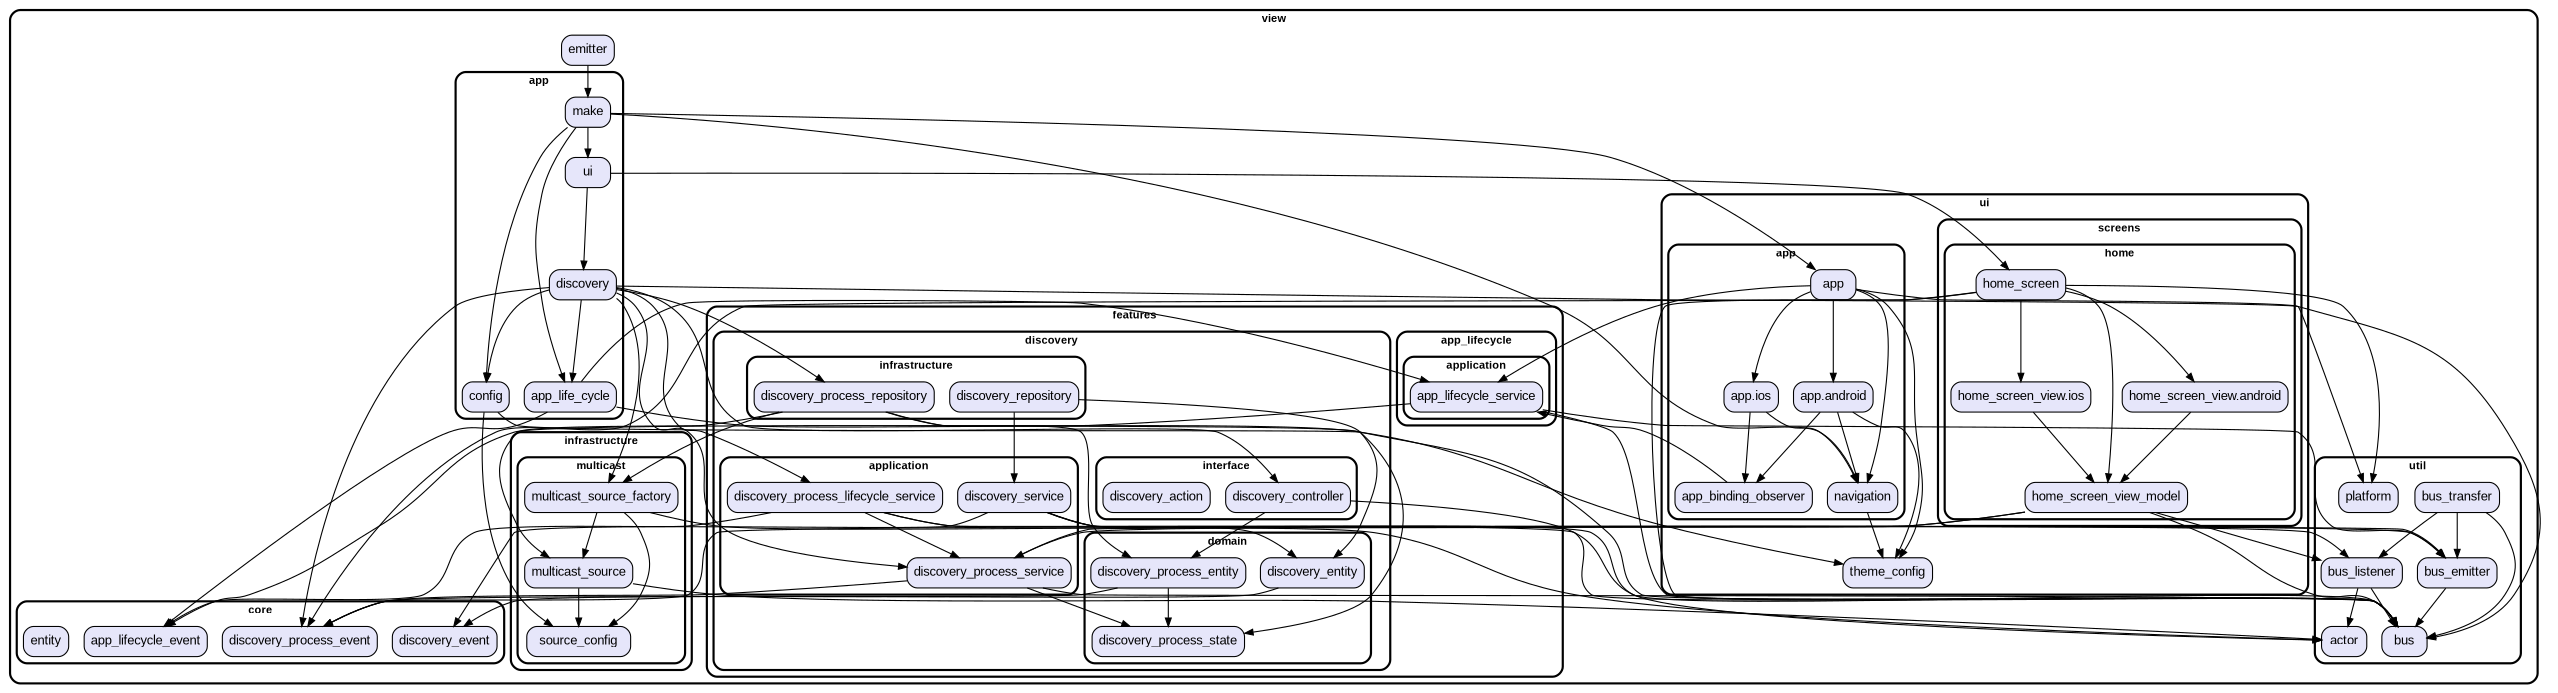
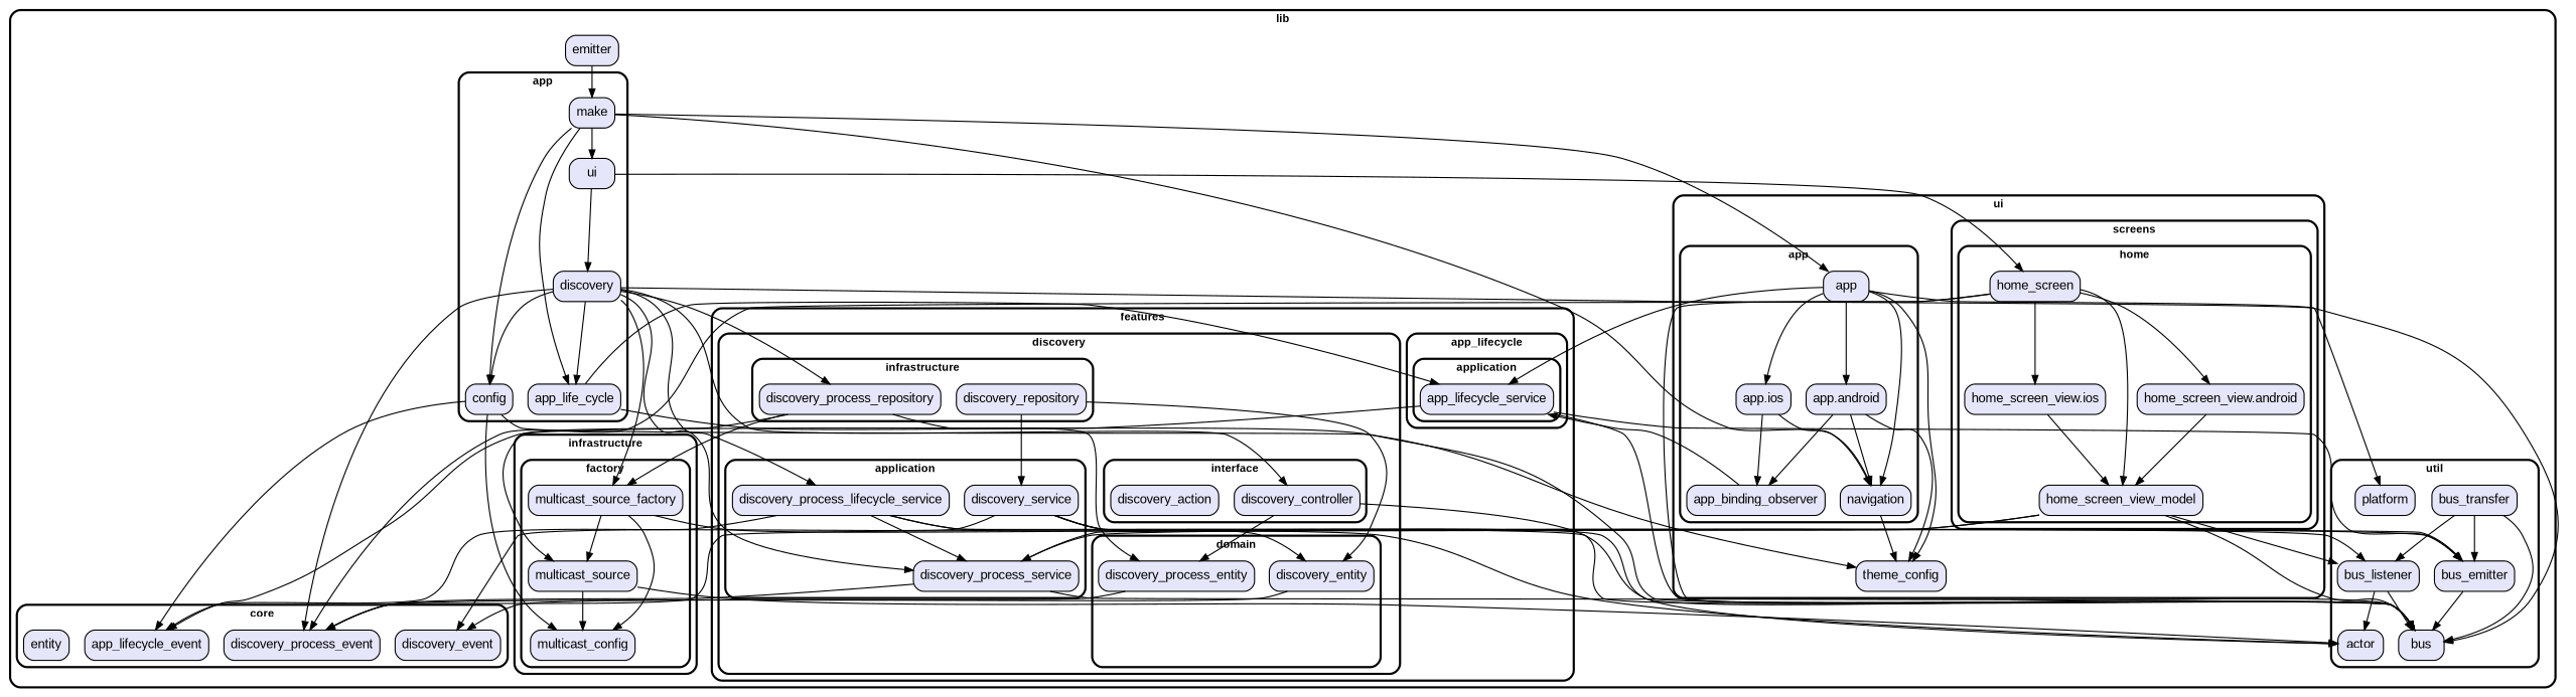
  digraph {
    fontname="Arial Black"
    fontsize=13
    penwidth=2.6
    style=rounded
    node [fillcolor=Lavender fontname=Arial fontsize=15 penwidth=1.3 shape=rect style="filled,rounded"]
    edge [penwidth=1.3]
    n1 [label="app.android"]
    n2 [label=app_binding_observer]
    n3 [label="app.ios"]
    n4 [label=navigation]
    n5 [label=app]
    n6 [label="home_screen_view.android"]
    n7 [label="home_screen_view.ios"]
    n8 [label=home_screen_view_model]
    n9 [label=home_screen]
    n10 [label=theme_config]
    n11 [label=discovery_process_event]
    n12 [label=app_lifecycle_event]
    n13 [label=discovery_event]
    n14 [label=entity]
    n15 [label=ui]
    n16 [label=config]
    n17 [label=app_life_cycle]
    n18 [label=discovery]
    n19 [label=make]
    n20 [label=bus_transfer]
    n21 [label=actor]
    n22 [label=bus_emitter]
    n23 [label=platform]
    n24 [label=bus]
    n25 [label=bus_listener]
    n26 [label=discovery_controller]
    n27 [label=discovery_action]
    n28 [label=discovery_process_lifecycle_service]
    n29 [label=discovery_process_service]
    n30 [label=discovery_service]
    n31 [label=discovery_process_repository]
    n32 [label=discovery_repository]
-   n33 [label=discovery_process_state]
    n34 [label=discovery_process_entity]
    n35 [label=discovery_entity]
    n36 [label=app_lifecycle_service]
    n37 [label=multicast_source_factory]
    n38 [label=multicast_source]
-   n39 [label=source_config]
+   n39 [label=multicast_config]
    n40 [label=emitter]
    subgraph cluster_1 {
-     label=view
+     label=lib
      n40
      subgraph cluster_2 {
        label=ui
        n10
        subgraph cluster_3 {
          label=app
          n1
          n2
          n3
          n4
          n5
        }
        subgraph cluster_4 {
          label=screens
          subgraph cluster_5 {
            label=home
            n6
            n7
            n8
            n9
          }
        }
      }
      subgraph cluster_6 {
        label=core
        n11
        n12
        n13
        n14
      }
      subgraph cluster_7 {
        label=app
        n15
        n16
        n17
        n18
        n19
      }
      subgraph cluster_8 {
        label=util
        n20
        n21
        n22
        n23
        n24
        n25
      }
      subgraph cluster_9 {
        label=features
        subgraph cluster_10 {
          label=discovery
          subgraph cluster_11 {
            label=interface
            n26
            n27
          }
          subgraph cluster_12 {
            label=application
            n28
            n29
            n30
          }
          subgraph cluster_13 {
            label=infrastructure
            n31
            n32
          }
          subgraph cluster_14 {
            label=domain
-           n33
            n34
            n35
          }
        }
        subgraph cluster_15 {
          label=app_lifecycle
          subgraph cluster_16 {
            label=application
            n36
          }
        }
      }
      subgraph cluster_17 {
        label=infrastructure
        subgraph cluster_18 {
-         label=multicast
+         label=factory
          n37
          n38
          n39
        }
      }
    }
    n1 -> n2
    n1 -> n4
    n1 -> n10
    n2 -> n36
    n3 -> n2
    n3 -> n4
    n4 -> n10
    n5 -> n1
    n5 -> n3
    n5 -> n4
    n5 -> n10
    n5 -> n23
    n5 -> n36
    n6 -> n8
    n7 -> n8
    n8 -> n11
    n8 -> n24
    n8 -> n25
    n8 -> n29
    n9 -> n6
    n9 -> n7
    n9 -> n8
    n9 -> n11
-   n9 -> n23
    n9 -> n24
    n15 -> n9
    n15 -> n18
    n16 -> n10
    n16 -> n39
-   n17 -> n12
+   n16 -> n12
    n17 -> n24
    n17 -> n36
    n18 -> n11
    n18 -> n16
    n18 -> n17
    n18 -> n24
    n18 -> n26
    n18 -> n28
    n18 -> n29
    n18 -> n31
    n18 -> n37
    n19 -> n4
    n19 -> n5
    n19 -> n15
    n19 -> n16
    n19 -> n17
    n20 -> n22
    n20 -> n24
    n20 -> n25
    n22 -> n24
    n25 -> n21
    n25 -> n24
    n26 -> n21
    n26 -> n34
    n28 -> n12
    n28 -> n24
    n28 -> n25
    n28 -> n29
    n29 -> n11
    n29 -> n22
    n29 -> n24
-   n29 -> n33
    n30 -> n13
    n30 -> n22
    n30 -> n24
    n30 -> n35
-   n31 -> n33
    n31 -> n34
    n31 -> n37
    n31 -> n38
    n32 -> n30
    n32 -> n35
    n34 -> n11
-   n34 -> n33
    n35 -> n13
    n36 -> n12
    n36 -> n22
    n36 -> n24
    n37 -> n21
    n37 -> n38
    n37 -> n39
    n38 -> n21
    n38 -> n39
    n40 -> n19
  }
